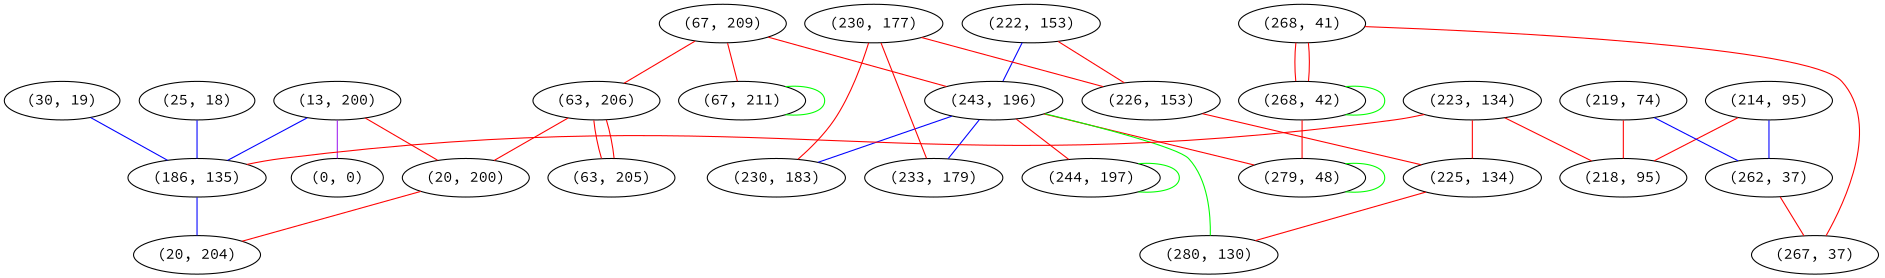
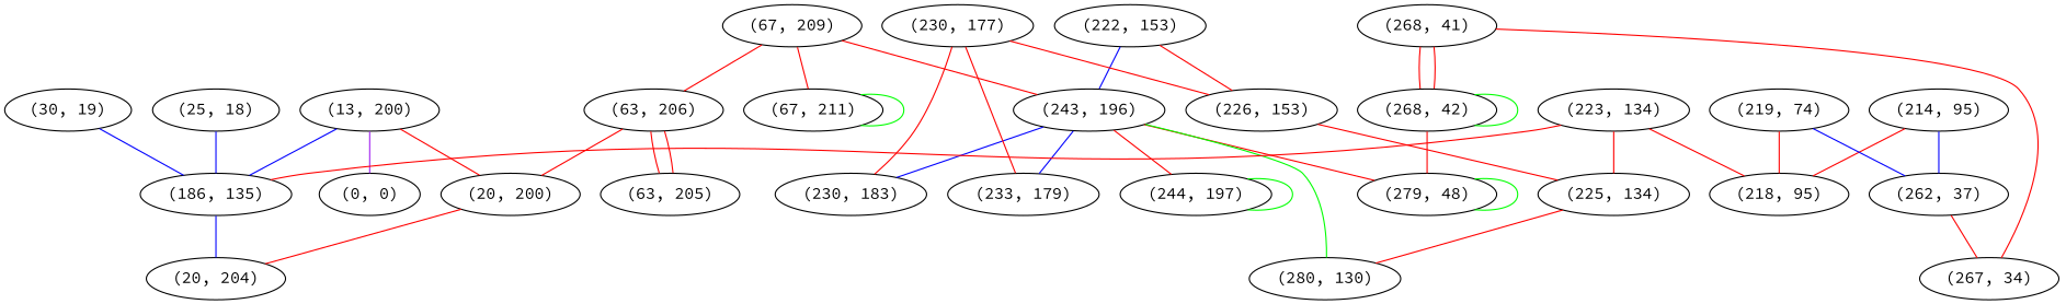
  graph {
    fontname="Source Code Pro"
    node [fontname="Source Code Pro"]
    edge [color=red fontname="Source Code Pro" weight=1]
    "(13, 200)"
    "(0, 0)"
    "(20, 200)"
    "(186, 135)"
    "(20, 204)"
    "(222, 153)"
    "(243, 196)"
    "(226, 153)"
    "(233, 179)"
    "(230, 183)"
    "(279, 48)"
    "(244, 197)"
    "(280, 130)"
    "(225, 134)"
    "(67, 209)"
    "(63, 206)"
    "(67, 211)"
    "(63, 205)"
    "(214, 95)"
    "(262, 37)"
    "(218, 95)"
-   "(267, 37)"
+   "(267, 37)" [label="(267, 34)"]
    "(230, 177)"
    "(219, 74)"
    "(30, 19)"
    "(268, 41)"
    "(268, 42)"
    "(223, 134)"
    "(25, 18)"
    "(13, 200)" -- "(0, 0)" [color=purple weight=4]
    "(13, 200)" -- "(20, 200)"
    "(13, 200)" -- "(186, 135)" [color=blue weight=3]
    "(20, 200)" -- "(20, 204)"
    "(186, 135)" -- "(20, 204)" [color=blue weight=3]
    "(222, 153)" -- "(243, 196)" [color=blue weight=3]
    "(222, 153)" -- "(226, 153)"
    "(243, 196)" -- "(233, 179)" [color=blue weight=3]
    "(243, 196)" -- "(230, 183)" [color=blue weight=3]
    "(243, 196)" -- "(279, 48)"
    "(243, 196)" -- "(244, 197)"
    "(243, 196)" -- "(280, 130)" [color=green weight=3]
    "(226, 153)" -- "(225, 134)"
    "(279, 48)" -- "(279, 48)" [color=green weight=2]
    "(244, 197)" -- "(244, 197)" [color=green weight=2]
    "(225, 134)" -- "(280, 130)"
    "(67, 209)" -- "(243, 196)"
    "(67, 209)" -- "(63, 206)"
    "(67, 209)" -- "(67, 211)"
    "(63, 206)" -- "(20, 200)"
    "(63, 206)" -- "(63, 205)"
    "(63, 206)" -- "(63, 205)"
    "(67, 211)" -- "(67, 211)" [color=green weight=2]
    "(214, 95)" -- "(262, 37)" [color=blue weight=3]
    "(214, 95)" -- "(218, 95)"
    "(262, 37)" -- "(267, 37)"
    "(230, 177)" -- "(226, 153)"
    "(230, 177)" -- "(233, 179)"
    "(230, 177)" -- "(230, 183)"
    "(219, 74)" -- "(262, 37)" [color=blue weight=3]
    "(219, 74)" -- "(218, 95)"
    "(30, 19)" -- "(186, 135)" [color=blue weight=3]
    "(268, 41)" -- "(267, 37)"
    "(268, 41)" -- "(268, 42)"
    "(268, 41)" -- "(268, 42)"
    "(268, 42)" -- "(279, 48)"
    "(268, 42)" -- "(268, 42)" [color=green weight=2]
    "(223, 134)" -- "(186, 135)"
    "(223, 134)" -- "(225, 134)"
    "(223, 134)" -- "(218, 95)"
    "(25, 18)" -- "(186, 135)" [color=blue weight=3]
  }
